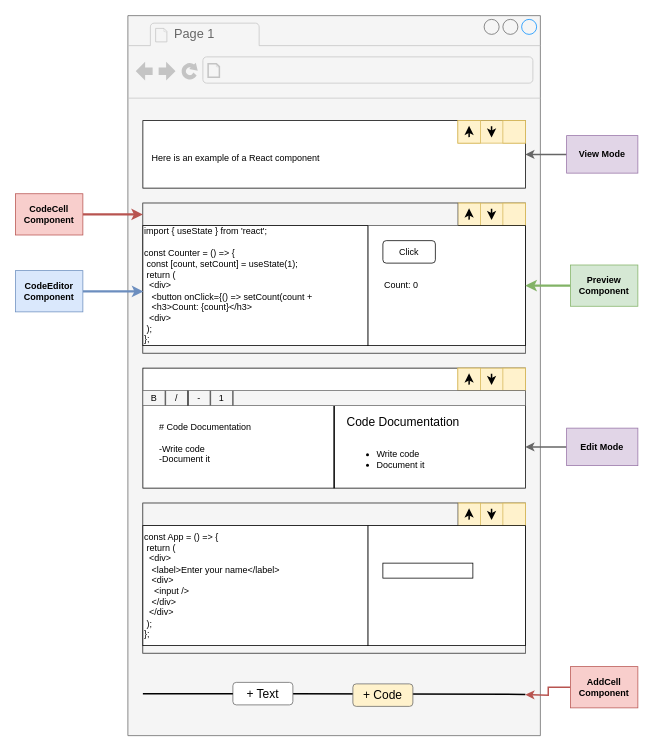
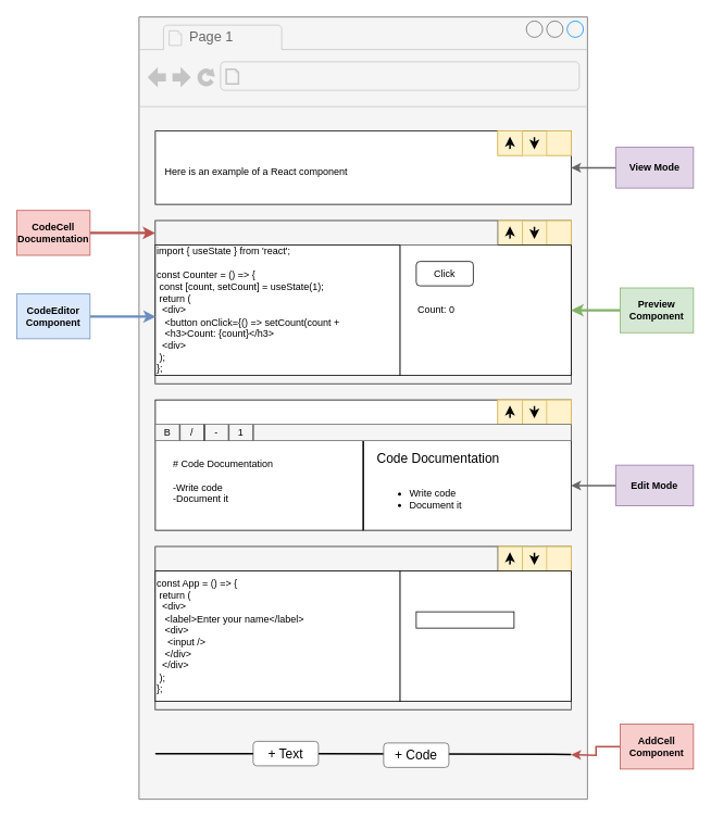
  <mxCell id="0" />
  <mxCell id="1" parent="0" />
  <mxCell id="2" value="" style="strokeWidth=1;shadow=0;dashed=0;align=center;html=1;shape=mxgraph.mockup.containers.browserWindow;rSize=0;strokeColor2=#008cff;strokeColor3=#c4c4c4;mainText=,;recursiveResize=0;fontStyle=1;fillColor=#f5f5f5;fontColor=#333333;strokeColor=#666666;fontSize=10;" parent="1" vertex="1"><mxGeometry x="170" y="20" width="550" height="960" as="geometry" /></mxCell>
  <mxCell id="3" value="Page 1" style="strokeWidth=1;shadow=0;dashed=0;align=center;html=1;shape=mxgraph.mockup.containers.anchor;fontSize=17;fontColor=#666666;align=left;" parent="2" vertex="1"><mxGeometry x="60" y="12" width="110" height="26" as="geometry" /></mxCell>
  <mxCell id="4" value="" style="strokeWidth=1;shadow=0;dashed=0;align=center;html=1;shape=mxgraph.mockup.containers.anchor;rSize=0;fontSize=17;fontColor=#666666;align=left;" parent="2" vertex="1"><mxGeometry x="130" y="60" width="250" height="26" as="geometry" /></mxCell>
  <mxCell id="5" value="" style="rounded=0;whiteSpace=wrap;html=1;" parent="2" vertex="1"><mxGeometry x="20" y="140" width="510" height="90" as="geometry" /></mxCell>
  <mxCell id="6" value="" style="group;fillColor=#fff2cc;strokeColor=#d6b656;" parent="2" vertex="1" connectable="0"><mxGeometry x="440" y="140" width="90" height="30" as="geometry" /></mxCell>
  <mxCell id="7" value="" style="group" parent="6" vertex="1" connectable="0"><mxGeometry width="90" height="30" as="geometry" /></mxCell>
  <mxCell id="8" value="" style="rounded=0;whiteSpace=wrap;html=1;fillColor=#fff2cc;strokeColor=#d6b656;" parent="7" vertex="1"><mxGeometry x="60" width="30" height="30" as="geometry" /></mxCell>
  <mxCell id="9" value="" style="rounded=0;whiteSpace=wrap;html=1;fillColor=#fff2cc;strokeColor=#d6b656;" parent="7" vertex="1"><mxGeometry width="30" height="30" as="geometry" /></mxCell>
  <mxCell id="10" value="" style="endArrow=classic;html=1;strokeWidth=2;" parent="7" edge="1"><mxGeometry width="50" height="50" relative="1" as="geometry"><mxPoint x="15" y="22" as="sourcePoint" /><mxPoint x="14.95" y="6.997" as="targetPoint" /></mxGeometry></mxCell>
  <mxCell id="11" value="" style="endArrow=classic;html=1;strokeWidth=2;" parent="7" edge="1"><mxGeometry width="50" height="50" relative="1" as="geometry"><mxPoint x="44.9" y="7.497" as="sourcePoint" /><mxPoint x="44.95" y="22.5" as="targetPoint" /></mxGeometry></mxCell>
  <mxCell id="12" value="" style="shape=image;html=1;verticalAlign=top;verticalLabelPosition=bottom;labelBackgroundColor=#ffffff;imageAspect=0;aspect=fixed;image=https://cdn4.iconfinder.com/data/icons/ionicons/512/icon-close-128.png" parent="7" vertex="1"><mxGeometry x="65" y="5" width="20" height="20" as="geometry" /></mxCell>
  <mxCell id="13" value="" style="rounded=0;whiteSpace=wrap;html=1;" parent="2" vertex="1"><mxGeometry x="20" y="250" width="510" height="200" as="geometry" /></mxCell>
  <mxCell id="14" value="" style="group;fillColor=#fff2cc;strokeColor=#d6b656;" parent="2" vertex="1" connectable="0"><mxGeometry x="440" y="250" width="90" height="30" as="geometry" /></mxCell>
  <mxCell id="15" value="" style="group" parent="14" vertex="1" connectable="0"><mxGeometry width="90" height="30" as="geometry" /></mxCell>
  <mxCell id="16" value="" style="rounded=0;whiteSpace=wrap;html=1;fillColor=#fff2cc;strokeColor=#d6b656;" parent="15" vertex="1"><mxGeometry x="60" width="30" height="30" as="geometry" /></mxCell>
  <mxCell id="17" value="" style="rounded=0;whiteSpace=wrap;html=1;fillColor=#fff2cc;strokeColor=#d6b656;" parent="15" vertex="1"><mxGeometry width="30" height="30" as="geometry" /></mxCell>
  <mxCell id="18" value="" style="endArrow=classic;html=1;strokeWidth=2;" parent="15" edge="1"><mxGeometry width="50" height="50" relative="1" as="geometry"><mxPoint x="15" y="22" as="sourcePoint" /><mxPoint x="14.95" y="6.997" as="targetPoint" /></mxGeometry></mxCell>
  <mxCell id="19" value="" style="endArrow=classic;html=1;strokeWidth=2;" parent="15" edge="1"><mxGeometry width="50" height="50" relative="1" as="geometry"><mxPoint x="44.9" y="7.497" as="sourcePoint" /><mxPoint x="44.95" y="22.5" as="targetPoint" /></mxGeometry></mxCell>
  <mxCell id="20" value="" style="shape=image;html=1;verticalAlign=top;verticalLabelPosition=bottom;labelBackgroundColor=#ffffff;imageAspect=0;aspect=fixed;image=https://cdn4.iconfinder.com/data/icons/ionicons/512/icon-close-128.png" parent="15" vertex="1"><mxGeometry x="65" y="5" width="20" height="20" as="geometry" /></mxCell>
  <mxCell id="21" value="" style="rounded=0;whiteSpace=wrap;html=1;" parent="2" vertex="1"><mxGeometry x="20" y="470" width="510" height="160" as="geometry" /></mxCell>
  <mxCell id="22" value="" style="group;fillColor=#fff2cc;strokeColor=#d6b656;" parent="2" vertex="1" connectable="0"><mxGeometry x="440" y="470" width="90" height="30" as="geometry" /></mxCell>
  <mxCell id="23" value="" style="group" parent="22" vertex="1" connectable="0"><mxGeometry width="90" height="30" as="geometry" /></mxCell>
  <mxCell id="24" value="" style="rounded=0;whiteSpace=wrap;html=1;fillColor=#fff2cc;strokeColor=#d6b656;" parent="23" vertex="1"><mxGeometry x="60" width="30" height="30" as="geometry" /></mxCell>
  <mxCell id="25" value="" style="rounded=0;whiteSpace=wrap;html=1;fillColor=#fff2cc;strokeColor=#d6b656;" parent="23" vertex="1"><mxGeometry width="30" height="30" as="geometry" /></mxCell>
  <mxCell id="26" value="" style="endArrow=classic;html=1;strokeWidth=2;" parent="23" edge="1"><mxGeometry width="50" height="50" relative="1" as="geometry"><mxPoint x="15" y="22" as="sourcePoint" /><mxPoint x="14.95" y="6.997" as="targetPoint" /></mxGeometry></mxCell>
  <mxCell id="27" value="" style="endArrow=classic;html=1;strokeWidth=2;" parent="23" edge="1"><mxGeometry width="50" height="50" relative="1" as="geometry"><mxPoint x="44.9" y="7.497" as="sourcePoint" /><mxPoint x="44.95" y="22.5" as="targetPoint" /></mxGeometry></mxCell>
  <mxCell id="28" value="" style="shape=image;html=1;verticalAlign=top;verticalLabelPosition=bottom;labelBackgroundColor=#ffffff;imageAspect=0;aspect=fixed;image=https://cdn4.iconfinder.com/data/icons/ionicons/512/icon-close-128.png" parent="23" vertex="1"><mxGeometry x="65" y="5" width="20" height="20" as="geometry" /></mxCell>
  <mxCell id="29" value="" style="rounded=0;whiteSpace=wrap;html=1;fillColor=#f5f5f5;strokeColor=#666666;fontColor=#333333;" parent="2" vertex="1"><mxGeometry x="20" y="440" width="510" height="10" as="geometry" /></mxCell>
  <mxCell id="30" value="Here is an example of a React component" style="text;html=1;strokeColor=none;fillColor=none;align=left;verticalAlign=middle;whiteSpace=wrap;rounded=0;fontStyle=0" parent="2" vertex="1"><mxGeometry x="30" y="180" width="390" height="20" as="geometry" /></mxCell>
  <mxCell id="31" value="" style="rounded=0;whiteSpace=wrap;html=1;" parent="2" vertex="1"><mxGeometry x="20" y="650" width="510" height="200" as="geometry" /></mxCell>
  <mxCell id="32" value="" style="group;fillColor=#fff2cc;strokeColor=#d6b656;" parent="2" vertex="1" connectable="0"><mxGeometry x="440" y="650" width="90" height="30" as="geometry" /></mxCell>
  <mxCell id="33" value="" style="group" parent="32" vertex="1" connectable="0"><mxGeometry width="90" height="30" as="geometry" /></mxCell>
  <mxCell id="34" value="" style="rounded=0;whiteSpace=wrap;html=1;fillColor=#fff2cc;strokeColor=#d6b656;" parent="33" vertex="1"><mxGeometry x="60" width="30" height="30" as="geometry" /></mxCell>
  <mxCell id="35" value="" style="rounded=0;whiteSpace=wrap;html=1;fillColor=#fff2cc;strokeColor=#d6b656;" parent="33" vertex="1"><mxGeometry width="30" height="30" as="geometry" /></mxCell>
  <mxCell id="36" value="" style="endArrow=classic;html=1;strokeWidth=2;" parent="33" edge="1"><mxGeometry width="50" height="50" relative="1" as="geometry"><mxPoint x="15" y="22" as="sourcePoint" /><mxPoint x="14.95" y="6.997" as="targetPoint" /></mxGeometry></mxCell>
  <mxCell id="37" value="" style="endArrow=classic;html=1;strokeWidth=2;" parent="33" edge="1"><mxGeometry width="50" height="50" relative="1" as="geometry"><mxPoint x="44.9" y="7.497" as="sourcePoint" /><mxPoint x="44.95" y="22.5" as="targetPoint" /></mxGeometry></mxCell>
  <mxCell id="38" value="" style="shape=image;html=1;verticalAlign=top;verticalLabelPosition=bottom;labelBackgroundColor=#ffffff;imageAspect=0;aspect=fixed;image=https://cdn4.iconfinder.com/data/icons/ionicons/512/icon-close-128.png" parent="33" vertex="1"><mxGeometry x="65" y="5" width="20" height="20" as="geometry" /></mxCell>
  <mxCell id="39" value="" style="rounded=0;whiteSpace=wrap;html=1;fillColor=#f5f5f5;strokeColor=#666666;fontColor=#333333;" parent="2" vertex="1"><mxGeometry x="20" y="840" width="510" height="10" as="geometry" /></mxCell>
  <mxCell id="40" value="" style="rounded=0;whiteSpace=wrap;html=1;fillColor=#f5f5f5;strokeColor=#666666;fontColor=#333333;" parent="2" vertex="1"><mxGeometry x="20" y="650" width="420" height="30" as="geometry" /></mxCell>
  <mxCell id="41" value="" style="shape=image;html=1;verticalAlign=top;verticalLabelPosition=bottom;labelBackgroundColor=#ffffff;imageAspect=0;aspect=fixed;image=https://cdn4.iconfinder.com/data/icons/essential-app-1/16/dot-more-menu-hide-128.png" parent="2" vertex="1"><mxGeometry x="270" y="840" width="10" height="10" as="geometry" /></mxCell>
  <mxCell id="42" value="" style="rounded=0;whiteSpace=wrap;html=1;align=left;" parent="2" vertex="1"><mxGeometry x="320" y="280" width="210" height="160" as="geometry" /></mxCell>
  <mxCell id="43" value="" style="rounded=0;whiteSpace=wrap;html=1;align=left;" parent="2" vertex="1"><mxGeometry x="320" y="680" width="210" height="160" as="geometry" /></mxCell>
  <mxCell id="44" value="const App = () =&amp;gt; {&lt;br&gt;&lt;span style=&quot;white-space: pre&quot;&gt; &lt;/span&gt;return (&lt;br&gt;&lt;span style=&quot;white-space: pre&quot;&gt; &lt;/span&gt;&lt;span style=&quot;white-space: pre&quot;&gt; &lt;/span&gt;&amp;lt;div&amp;gt;&lt;br&gt;&lt;span style=&quot;white-space: pre&quot;&gt; &lt;/span&gt;&lt;span style=&quot;white-space: pre&quot;&gt; &lt;/span&gt;&lt;span style=&quot;white-space: pre&quot;&gt; &lt;/span&gt;&amp;lt;label&amp;gt;Enter your name&amp;lt;/label&amp;gt;&lt;br&gt;&lt;span style=&quot;white-space: pre&quot;&gt; &lt;/span&gt;&lt;span style=&quot;white-space: pre&quot;&gt; &lt;/span&gt;&lt;span style=&quot;white-space: pre&quot;&gt; &lt;/span&gt;&amp;lt;div&amp;gt;&lt;br&gt;&lt;span style=&quot;white-space: pre&quot;&gt; &lt;/span&gt;&lt;span style=&quot;white-space: pre&quot;&gt; &lt;/span&gt;&lt;span style=&quot;white-space: pre&quot;&gt; &lt;/span&gt;&lt;span style=&quot;white-space: pre&quot;&gt; &lt;/span&gt;&amp;lt;input /&amp;gt;&lt;br&gt;&lt;span style=&quot;white-space: pre&quot;&gt; &lt;/span&gt;&lt;span style=&quot;white-space: pre&quot;&gt; &lt;/span&gt;&lt;span style=&quot;white-space: pre&quot;&gt; &lt;/span&gt;&amp;lt;/div&amp;gt;&lt;br&gt;&lt;span style=&quot;white-space: pre&quot;&gt; &lt;/span&gt;&lt;span style=&quot;white-space: pre&quot;&gt; &lt;/span&gt;&amp;lt;/div&amp;gt;&lt;br&gt;&lt;span style=&quot;white-space: pre&quot;&gt; &lt;/span&gt;);&lt;br&gt;};" style="rounded=0;whiteSpace=wrap;html=1;align=left;" parent="2" vertex="1"><mxGeometry x="20" y="680" width="300" height="160" as="geometry" /></mxCell>
  <mxCell id="45" value="Click" style="rounded=1;whiteSpace=wrap;html=1;align=center;" parent="2" vertex="1"><mxGeometry x="340" y="300" width="70" height="30" as="geometry" /></mxCell>
  <mxCell id="46" value="Count: 0" style="text;html=1;strokeColor=none;fillColor=none;align=left;verticalAlign=middle;whiteSpace=wrap;rounded=0;" parent="2" vertex="1"><mxGeometry x="340" y="350" width="80" height="20" as="geometry" /></mxCell>
  <mxCell id="47" value="" style="endArrow=none;html=1;fontSize=16;strokeWidth=2;exitX=0.5;exitY=1;exitDx=0;exitDy=0;entryX=0.5;entryY=1;entryDx=0;entryDy=0;" edge="1" parent="2" source="21" target="48"><mxGeometry width="50" height="50" relative="1" as="geometry"><mxPoint x="230" y="520" as="sourcePoint" /><mxPoint x="280" y="470" as="targetPoint" /></mxGeometry></mxCell>
  <mxCell id="48" value="" style="rounded=0;whiteSpace=wrap;html=1;fontSize=16;strokeWidth=1;fillColor=#f5f5f5;align=center;strokeColor=#666666;fontColor=#333333;" vertex="1" parent="2"><mxGeometry x="20" y="500" width="510" height="20" as="geometry" /></mxCell>
  <mxCell id="49" value="# Code Documentation&lt;br&gt;&lt;br&gt;-Write code&lt;br&gt;-Document it" style="text;html=1;strokeColor=none;fillColor=none;align=left;verticalAlign=middle;whiteSpace=wrap;rounded=0;fontStyle=0" vertex="1" parent="2"><mxGeometry x="40" y="540" width="205" height="60" as="geometry" /></mxCell>
  <mxCell id="50" value="&lt;font style=&quot;font-size: 16px&quot;&gt;Code Documentation&lt;/font&gt;&lt;br&gt;&lt;br&gt;&lt;ul&gt;&lt;li&gt;Write code&lt;/li&gt;&lt;li&gt;Document it&lt;/li&gt;&lt;/ul&gt;" style="text;html=1;strokeColor=none;fillColor=none;align=left;verticalAlign=middle;whiteSpace=wrap;rounded=0;fontStyle=0" vertex="1" parent="2"><mxGeometry x="290" y="530" width="205" height="90" as="geometry" /></mxCell>
  <mxCell id="51" value="" style="endArrow=none;html=1;fontSize=16;strokeWidth=2;" edge="1" parent="2"><mxGeometry width="50" height="50" relative="1" as="geometry"><mxPoint x="80" y="520" as="sourcePoint" /><mxPoint x="80" y="500" as="targetPoint" /></mxGeometry></mxCell>
  <mxCell id="52" value="B" style="text;html=1;strokeColor=none;fillColor=none;align=center;verticalAlign=middle;whiteSpace=wrap;rounded=0;fontSize=12;" vertex="1" parent="2"><mxGeometry x="25" y="500" width="20" height="20" as="geometry" /></mxCell>
  <mxCell id="53" value="/" style="text;html=1;strokeColor=none;fillColor=none;align=center;verticalAlign=middle;whiteSpace=wrap;rounded=0;fontSize=12;" vertex="1" parent="2"><mxGeometry x="55" y="500" width="20" height="20" as="geometry" /></mxCell>
  <mxCell id="54" value="-" style="text;html=1;strokeColor=none;fillColor=none;align=center;verticalAlign=middle;whiteSpace=wrap;rounded=0;fontSize=12;" vertex="1" parent="2"><mxGeometry x="85" y="500" width="20" height="20" as="geometry" /></mxCell>
  <mxCell id="55" value="1" style="text;html=1;strokeColor=none;fillColor=none;align=center;verticalAlign=middle;whiteSpace=wrap;rounded=0;fontSize=12;" vertex="1" parent="2"><mxGeometry x="115" y="500" width="20" height="20" as="geometry" /></mxCell>
  <mxCell id="56" value="" style="endArrow=none;html=1;fontSize=16;fontColor=#000000;strokeWidth=2;startArrow=none;" edge="1" parent="2" source="57"><mxGeometry width="50" height="50" relative="1" as="geometry"><mxPoint x="20" y="905" as="sourcePoint" /><mxPoint x="530" y="905" as="targetPoint" /></mxGeometry></mxCell>
  <mxCell id="57" value="+ Text" style="rounded=1;whiteSpace=wrap;html=1;fontSize=16;fontColor=#000000;strokeColor=#666666;strokeWidth=1;fillColor=#ffffff;align=center;" vertex="1" parent="2"><mxGeometry x="140" y="889" width="80" height="30" as="geometry" /></mxCell>
  <mxCell id="58" value="" style="endArrow=none;html=1;fontSize=16;fontColor=#000000;strokeWidth=2;" edge="1" parent="2" target="57"><mxGeometry width="50" height="50" relative="1" as="geometry"><mxPoint x="20" y="904" as="sourcePoint" /><mxPoint x="530" y="905.0" as="targetPoint" /></mxGeometry></mxCell>
- <mxCell id="59" value="+ Code" style="rounded=1;whiteSpace=wrap;html=1;fontSize=16;fontColor=#000000;strokeColor=#666666;strokeWidth=1;fillColor=#fff2cc;align=center;" vertex="1" parent="2"><mxGeometry x="300" y="891" width="80" height="30" as="geometry" /></mxCell>
+ <mxCell id="59" value="+ Code" style="rounded=1;whiteSpace=wrap;html=1;fontSize=16;fontColor=#000000;strokeColor=#666666;strokeWidth=1;fillColor=#ffffff;align=center;" vertex="1" parent="2"><mxGeometry x="300" y="891" width="80" height="30" as="geometry" /></mxCell>
  <mxCell id="60" value="" style="rounded=0;whiteSpace=wrap;html=1;fillColor=#f5f5f5;strokeColor=#666666;fontColor=#333333;" parent="1" vertex="1"><mxGeometry x="190" y="270" width="420" height="30" as="geometry" /></mxCell>
  <mxCell id="61" value="" style="shape=image;html=1;verticalAlign=top;verticalLabelPosition=bottom;labelBackgroundColor=#ffffff;imageAspect=0;aspect=fixed;image=https://cdn4.iconfinder.com/data/icons/essential-app-1/16/dot-more-menu-hide-128.png" parent="1" vertex="1"><mxGeometry x="440" y="460" width="10" height="10" as="geometry" /></mxCell>
  <mxCell id="62" value="import { useState } from 'react';&lt;br&gt;&lt;br&gt;const Counter = () =&amp;gt; {&lt;br&gt;&lt;span style=&quot;white-space: pre&quot;&gt; &lt;/span&gt;const [count, setCount] = useState(1);&lt;br&gt;&lt;span style=&quot;white-space: pre&quot;&gt; &lt;/span&gt;return (&lt;br&gt;&lt;span style=&quot;white-space: pre&quot;&gt; &lt;/span&gt;&lt;span style=&quot;white-space: pre&quot;&gt; &lt;/span&gt;&amp;lt;div&amp;gt;&lt;br&gt;&lt;span style=&quot;white-space: pre&quot;&gt; &lt;/span&gt;&lt;span style=&quot;white-space: pre&quot;&gt; &lt;/span&gt;&lt;span style=&quot;white-space: pre&quot;&gt; &lt;/span&gt;&amp;lt;button onClick={() =&amp;gt; setCount(count +&lt;br&gt;&lt;span style=&quot;white-space: pre&quot;&gt; &lt;/span&gt;&lt;span style=&quot;white-space: pre&quot;&gt; &lt;/span&gt;&lt;span style=&quot;white-space: pre&quot;&gt; &lt;/span&gt;&amp;lt;h3&amp;gt;Count: {count}&amp;lt;/h3&amp;gt;&lt;br&gt;&lt;span style=&quot;white-space: pre&quot;&gt; &lt;/span&gt;&lt;span style=&quot;white-space: pre&quot;&gt; &lt;/span&gt;&amp;lt;div&amp;gt;&lt;br&gt;&lt;span style=&quot;white-space: pre&quot;&gt; &lt;/span&gt;);&lt;br&gt;};" style="rounded=0;whiteSpace=wrap;html=1;align=left;" parent="1" vertex="1"><mxGeometry x="190" y="300" width="300" height="160" as="geometry" /></mxCell>
  <mxCell id="63" style="edgeStyle=orthogonalEdgeStyle;rounded=0;orthogonalLoop=1;jettySize=auto;html=1;entryX=0;entryY=0.5;entryDx=0;entryDy=0;strokeWidth=3;fillColor=#f8cecc;strokeColor=#b85450;" parent="1" source="64" target="60" edge="1"><mxGeometry relative="1" as="geometry" /></mxCell>
- <mxCell id="64" value="CodeCell Component" style="rounded=0;whiteSpace=wrap;html=1;align=center;fillColor=#f8cecc;strokeColor=#b85450;fontStyle=1" parent="1" vertex="1"><mxGeometry x="20" y="257.5" width="90" height="55" as="geometry" /></mxCell>
+ <mxCell id="64" value="CodeCell Documentation" style="rounded=0;whiteSpace=wrap;html=1;align=center;fillColor=#f8cecc;strokeColor=#b85450;fontStyle=1" parent="1" vertex="1"><mxGeometry x="20" y="257.5" width="90" height="55" as="geometry" /></mxCell>
  <mxCell id="65" style="edgeStyle=orthogonalEdgeStyle;rounded=0;orthogonalLoop=1;jettySize=auto;html=1;entryX=0.002;entryY=0.549;entryDx=0;entryDy=0;entryPerimeter=0;strokeWidth=3;fillColor=#dae8fc;strokeColor=#6c8ebf;" parent="1" source="66" target="62" edge="1"><mxGeometry relative="1" as="geometry" /></mxCell>
  <mxCell id="66" value="CodeEditor Component" style="rounded=0;whiteSpace=wrap;html=1;align=center;fillColor=#dae8fc;strokeColor=#6c8ebf;fontStyle=1" parent="1" vertex="1"><mxGeometry x="20" y="360" width="90" height="55" as="geometry" /></mxCell>
  <mxCell id="67" style="edgeStyle=orthogonalEdgeStyle;rounded=0;orthogonalLoop=1;jettySize=auto;html=1;entryX=1;entryY=0.5;entryDx=0;entryDy=0;strokeWidth=3;fillColor=#d5e8d4;strokeColor=#82b366;" parent="1" source="68" target="42" edge="1"><mxGeometry relative="1" as="geometry" /></mxCell>
  <mxCell id="68" value="Preview Component" style="rounded=0;whiteSpace=wrap;html=1;align=center;fillColor=#d5e8d4;strokeColor=#82b366;fontStyle=1" parent="1" vertex="1"><mxGeometry x="760" y="352.5" width="90" height="55" as="geometry" /></mxCell>
  <mxCell id="69" value="" style="rounded=0;whiteSpace=wrap;html=1;align=center;" parent="1" vertex="1"><mxGeometry x="510" y="750" width="120" height="20" as="geometry" /></mxCell>
  <mxCell id="70" value="" style="endArrow=none;html=1;fontSize=16;strokeWidth=2;strokeColor=#666;" edge="1" parent="1"><mxGeometry width="50" height="50" relative="1" as="geometry"><mxPoint x="220" y="540" as="sourcePoint" /><mxPoint x="220" y="520" as="targetPoint" /></mxGeometry></mxCell>
  <mxCell id="71" value="" style="endArrow=none;html=1;fontSize=16;strokeWidth=2;strokeColor=#666;" edge="1" parent="1"><mxGeometry width="50" height="50" relative="1" as="geometry"><mxPoint x="280" y="540" as="sourcePoint" /><mxPoint x="280" y="520" as="targetPoint" /></mxGeometry></mxCell>
  <mxCell id="72" value="" style="endArrow=none;html=1;fontSize=16;strokeWidth=2;strokeColor=#666;" edge="1" parent="1"><mxGeometry width="50" height="50" relative="1" as="geometry"><mxPoint x="310" y="540" as="sourcePoint" /><mxPoint x="310" y="520" as="targetPoint" /></mxGeometry></mxCell>
  <mxCell id="73" value="" style="endArrow=none;html=1;fontSize=16;strokeWidth=2;strokeColor=#666;" edge="1" parent="1"><mxGeometry width="50" height="50" relative="1" as="geometry"><mxPoint x="250" y="540" as="sourcePoint" /><mxPoint x="250" y="520" as="targetPoint" /></mxGeometry></mxCell>
  <mxCell id="74" style="edgeStyle=orthogonalEdgeStyle;rounded=0;orthogonalLoop=1;jettySize=auto;html=1;entryX=1;entryY=0.5;entryDx=0;entryDy=0;fontSize=12;strokeColor=#666;strokeWidth=2;" edge="1" parent="1" source="75" target="5"><mxGeometry relative="1" as="geometry" /></mxCell>
  <mxCell id="75" value="&lt;b&gt;View Mode&lt;/b&gt;" style="rounded=0;whiteSpace=wrap;html=1;fontSize=12;strokeColor=#9673a6;strokeWidth=1;fillColor=#e1d5e7;align=center;" vertex="1" parent="1"><mxGeometry x="755" y="180" width="95" height="50" as="geometry" /></mxCell>
  <mxCell id="76" style="edgeStyle=orthogonalEdgeStyle;rounded=0;orthogonalLoop=1;jettySize=auto;html=1;entryX=1;entryY=0.5;entryDx=0;entryDy=0;fontSize=12;strokeColor=#666;strokeWidth=2;" edge="1" parent="1" source="77"><mxGeometry relative="1" as="geometry"><mxPoint x="700" y="595" as="targetPoint" /></mxGeometry></mxCell>
  <mxCell id="77" value="&lt;b&gt;Edit Mode&lt;/b&gt;" style="rounded=0;whiteSpace=wrap;html=1;fontSize=12;strokeColor=#9673a6;strokeWidth=1;fillColor=#e1d5e7;align=center;" vertex="1" parent="1"><mxGeometry x="755" y="570" width="95" height="50" as="geometry" /></mxCell>
  <mxCell id="78" style="edgeStyle=orthogonalEdgeStyle;rounded=0;orthogonalLoop=1;jettySize=auto;html=1;fontSize=16;fontColor=#000000;strokeColor=#b85450;strokeWidth=2;fillColor=#f8cecc;" edge="1" parent="1" source="79"><mxGeometry relative="1" as="geometry"><mxPoint x="700" y="925.5" as="targetPoint" /></mxGeometry></mxCell>
  <mxCell id="79" value="AddCell&lt;br&gt;Component" style="rounded=0;whiteSpace=wrap;html=1;align=center;fillColor=#f8cecc;strokeColor=#b85450;fontStyle=1" vertex="1" parent="1"><mxGeometry x="760" y="888" width="90" height="55" as="geometry" /></mxCell>
